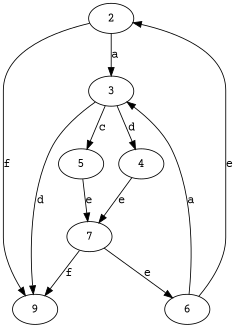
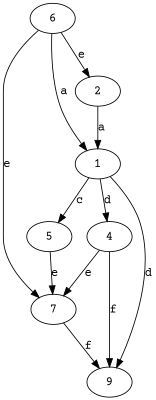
  strict digraph {
    fontname="Courier Prime"
    node [fontname="Courier Prime"]
    edge [fontname="Courier Prime"]
    2
-   1 [label=3]
+   1
    9
    n4 [label=5]
    4
    7
    6
    2 -> 1 [label=a]
-   2 -> 9 [label=f]
+   4 -> 9 [label=f]
    1 -> 9 [label=d]
    1 -> n4 [label=c]
    1 -> 4 [label=d]
    n4 -> 7 [label=e]
    4 -> 7 [label=e]
    7 -> 9 [label=f]
    6 -> 2 [label=e]
    6 -> 1 [label=a]
-   7 -> 6 [label=e]
+   6 -> 7 [label=e]
  }
